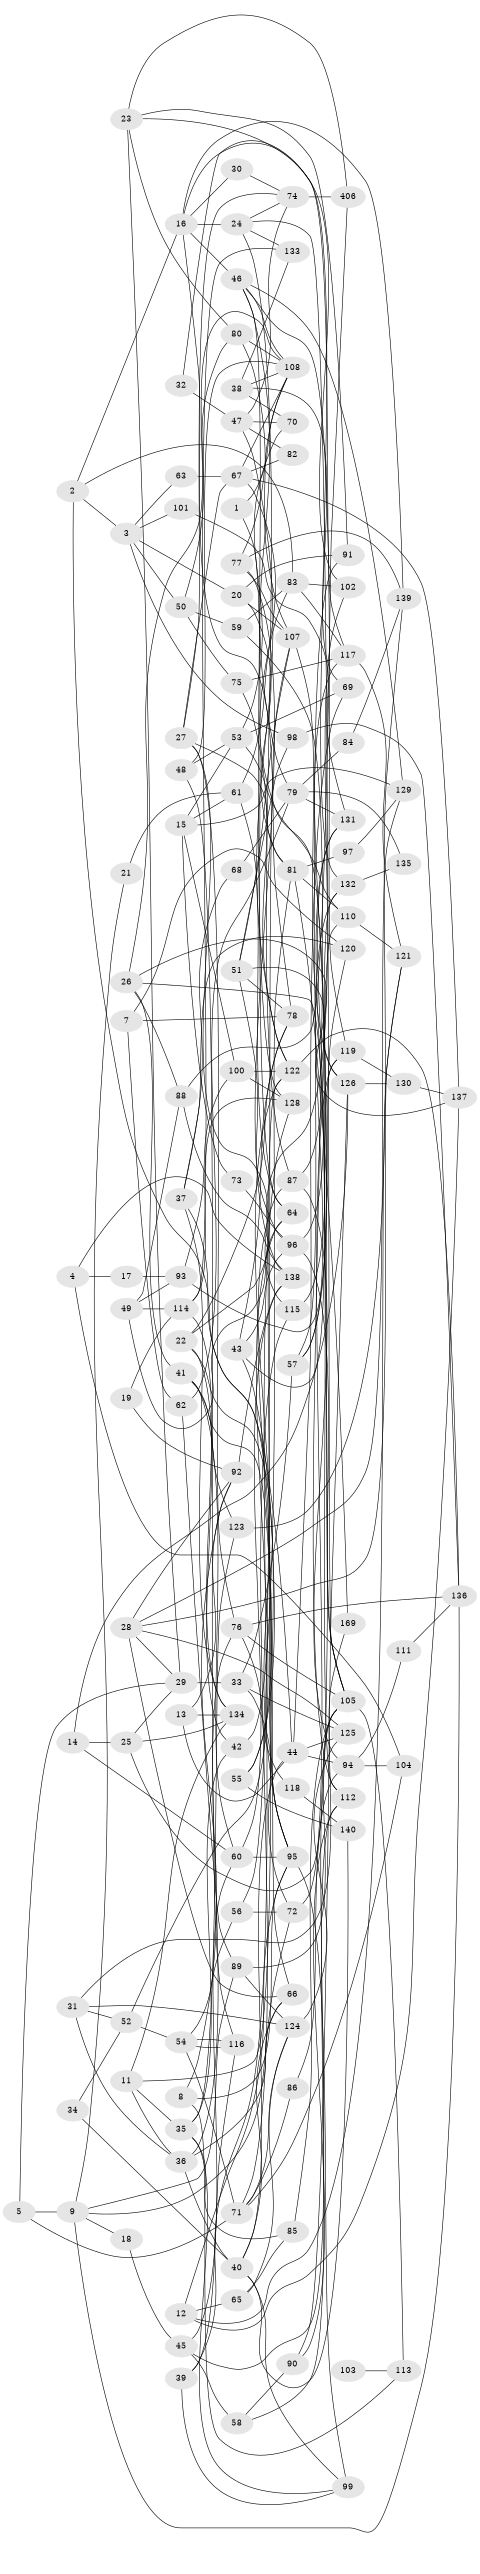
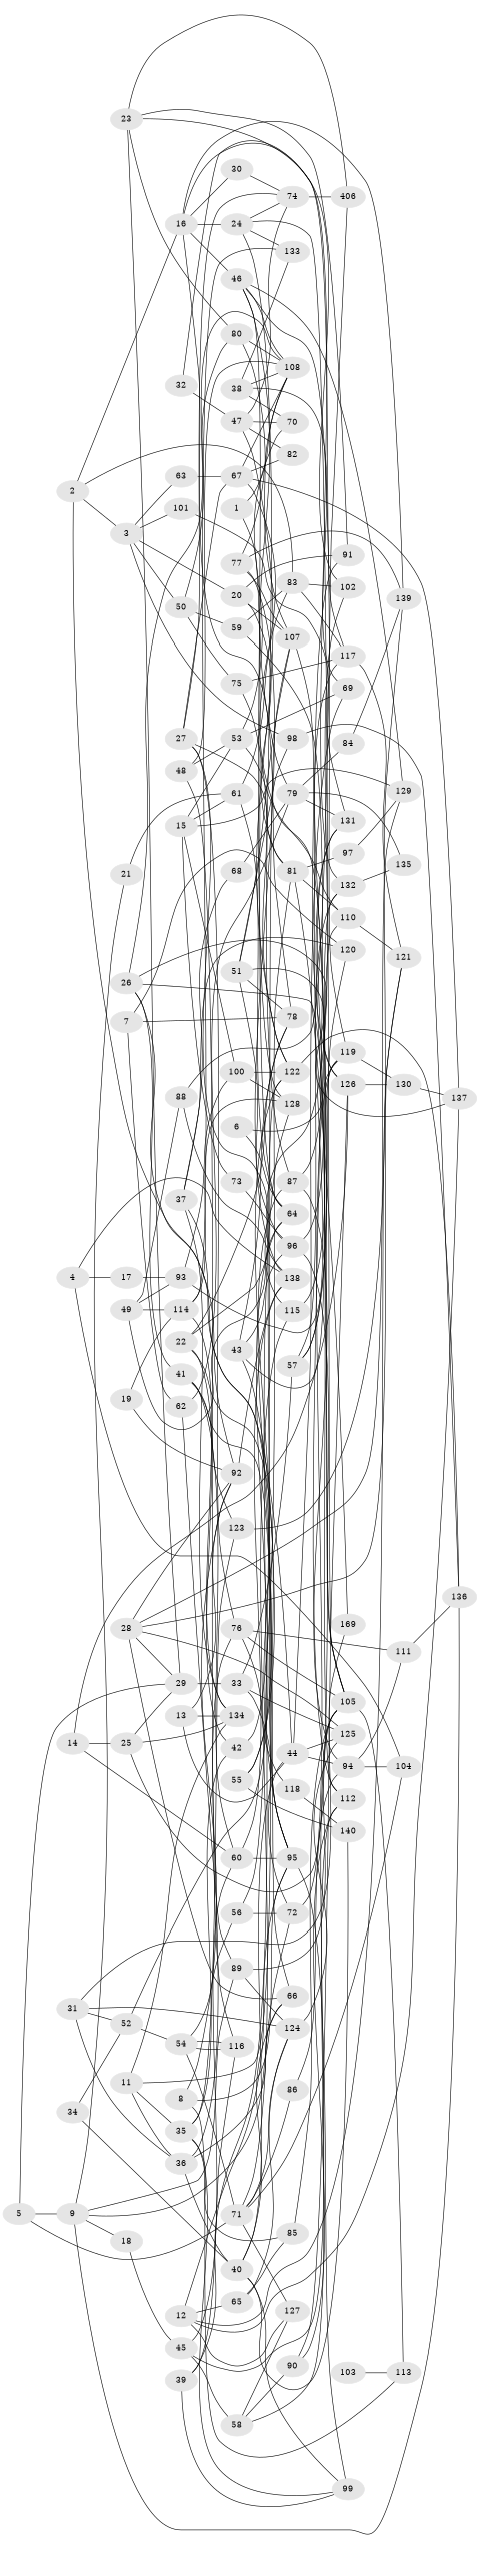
  graph {
    fontname="DejaVu Serif"
    rankdir=LR
    node [color=gray90 fontname="DejaVu Serif" style=filled]
    edge [fontname="DejaVu Serif"]
    1
    64
    108
    2
    3
    16
    44
    83
    20
    50
    63
    98
    101
    78
    30
    24
    46
    117
    139
    125
    69
    94
    102
    81
    91
    107
    80
    59
    75
    67
    136
    131
    4
    17
    104
    138
    93
    5
    9
    29
    71
    18
    21
    72
    89
    33
+   127
    115
    124
    86
+   6
    119
    130
    7
    62
    120
    79
    8
    92
    95
    113
    99
    45
    61
    105
    74
    103
    11
    35
    36
    122
    134
    42
    85
    123
    76
    66
    40
    12
    65
    121
    137
    13
    14
    25
    60
    126
    110
    15
    53
    73
    100
    129
    70
    96
    128
    133
    87
    132
    58
    19
    114
    n103 [label=169]
    97
    22
    23
    n107 [label=406]
    135
    26
    41
    88
    112
    27
    82
    118
    28
    57
    31
    52
    54
    32
    47
    34
    140
    37
    68
    38
    39
    116
    43
    111
    90
    84
    48
    49
    51
    56
    55
    77
    1 -- 64
    1 -- 108
    2 -- 3
    2 -- 16
    2 -- 44
    2 -- 83
    3 -- 20
    3 -- 50
    3 -- 63
    3 -- 98
    3 -- 101
    16 -- 78
    16 -- 30
    16 -- 24
    16 -- 46
    16 -- 117
    16 -- 139
    44 -- 125
    44 -- 69
    44 -- 94
    83 -- 117
    83 -- 102
    20 -- 81
    20 -- 91
    20 -- 107
    50 -- 80
    50 -- 59
    50 -- 75
    63 -- 67
    98 -- 136
    101 -- 131
    30 -- 74
    24 -- 105
    24 -- 74
    24 -- 133
    24 -- 87
    46 -- 108
    46 -- 119
    46 -- 79
    46 -- 129
    46 -- 128
    117 -- 121
    94 -- 104
    94 -- 111
    81 -- 110
    81 -- n103
    81 -- 97
    107 -- 126
    80 -- 108
    80 -- 107
    59 -- 83
    59 -- 112
    75 -- 117
    75 -- 122
    67 -- 108
    67 -- 105
    67 -- 137
    67 -- 82
    4 -- 17
    4 -- 104
    4 -- 138
    17 -- 93
    93 -- 100
    93 -- 132
    5 -- 9
    5 -- 29
    5 -- 71
    9 -- 136
    9 -- 18
    9 -- 21
    9 -- 72
    9 -- 89
    29 -- 33
    71 -- 104
+   71 -- 127
    71 -- 115
    71 -- 124
    71 -- 86
    18 -- 45
    21 -- 61
    72 -- 119
    89 -- 124
    89 -- 105
    33 -- 125
    33 -- 72
    33 -- 57
    115 -- 131
    124 -- 125
    86 -- 94
+   6 -- 64
+   6 -- 119
    119 -- 130
    130 -- 137
    7 -- 78
    7 -- 62
    7 -- 120
    62 -- 89
    62 -- 79
    79 -- 131
    79 -- 135
    79 -- 84
    8 -- 92
    8 -- 95
    8 -- 113
    92 -- 138
    95 -- 99
    45 -- 105
    45 -- 60
    45 -- 58
    61 -- 64
    61 -- 83
    105 -- 113
    74 -- n107
    103 -- 113
    11 -- 35
    11 -- 36
    11 -- 122
    11 -- 134
    35 -- 99
    35 -- 42
    35 -- 85
    35 -- 123
    36 -- 76
    36 -- 66
    36 -- 40
    122 -- 136
    42 -- 81
    85 -- 105
    123 -- 139
-   76 -- 136
+   76 -- 111
    76 -- 105
    76 -- 118
    40 -- 44
    40 -- 99
    40 -- 66
    40 -- 140
+   12 -- 127
    12 -- 95
    12 -- 65
    12 -- 121
    12 -- 137
    65 -- 124
    65 -- 85
    13 -- 44
    13 -- 92
    13 -- 134
    14 -- 25
    14 -- 60
    14 -- 126
    25 -- 29
    25 -- 134
    25 -- 110
    60 -- 138
    60 -- 95
    126 -- 130
    110 -- 121
    15 -- 61
    15 -- 53
    15 -- 73
    15 -- 100
    15 -- 129
    53 -- 69
    53 -- 110
    53 -- 70
    73 -- 96
    100 -- 122
    100 -- 128
    96 -- 131
    96 -- 105
    87 -- 117
    87 -- 94
    132 -- 135
+   58 -- 127
    58 -- 112
    58 -- 90
    19 -- 92
    19 -- 114
    114 -- 134
    114 -- 128
    114 -- 133
    97 -- 129
    22 -- 78
    22 -- 102
    22 -- 95
    22 -- 42
    23 -- 91
    23 -- 80
    23 -- 29
    23 -- 132
    23 -- n107
    26 -- 108
    26 -- 126
    26 -- 41
-   26 -- 88
+   26 -- 92
    26 -- 112
    41 -- 123
    41 -- 66
    41 -- 60
    88 -- 138
    88 -- n107
    27 -- 81
    27 -- 67
    27 -- 115
    27 -- 74
    27 -- 76
    118 -- 140
    28 -- 125
    28 -- 29
    28 -- 92
    28 -- 66
    28 -- 121
    28 -- 129
    57 -- 91
    57 -- 120
    57 -- 132
    31 -- 124
    31 -- 36
    31 -- n103
    31 -- 52
    52 -- 64
    52 -- 54
    54 -- 71
    54 -- 116
    54 -- 116
    54 -- 56
    32 -- 102
    32 -- 47
    47 -- 74
    47 -- 122
    47 -- 70
    47 -- 82
    34 -- 40
    34 -- 52
    37 -- 120
    37 -- 95
    37 -- 134
    37 -- 68
    68 -- 79
    38 -- 108
    38 -- 69
    38 -- 70
    38 -- 133
    39 -- 99
    39 -- 128
    39 -- 116
    43 -- 78
    43 -- 119
    43 -- 95
    43 -- 96
    111 -- 136
    90 -- 126
    90 -- 112
    84 -- 139
    48 -- 108
    48 -- 53
    48 -- 116
    49 -- 64
    49 -- 93
    49 -- 114
    49 -- 88
    51 -- 98
    51 -- 78
    51 -- 107
    51 -- 137
    51 -- 96
    56 -- 107
    56 -- 72
    55 -- 122
    55 -- 87
    55 -- 140
    77 -- 108
    77 -- 139
    77 -- 107
    77 -- 138
  }
